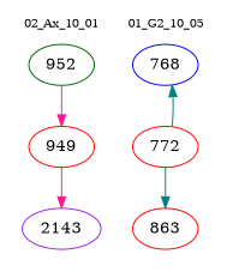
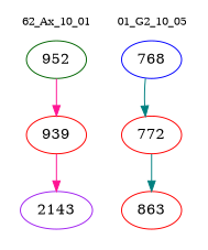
  digraph {
    node [color=red]
    edge [color=deeppink]
    n1 [color=darkgreen label=952]
-   n2 [label=949]
+   n2 [label=939]
    n3 [color=purple label=2143]
    n4 [color=blue label=768]
    n5 [label=772]
    n6 [label=863]
    subgraph cluster_1 {
      color=white
      fontsize=10
-     label="02_Ax_10_01"
+     label="62_Ax_10_01"
      n1
      n2
      n3
    }
    subgraph cluster_2 {
      color=white
      fontsize=10
      label="01_G2_10_05"
      n4
      n5
      n6
    }
    n1 -> n2
    n2 -> n3
-   n5 -> n4 [color=teal]
+   n4 -> n5 [color=teal]
    n5 -> n6 [color=teal]
  }
